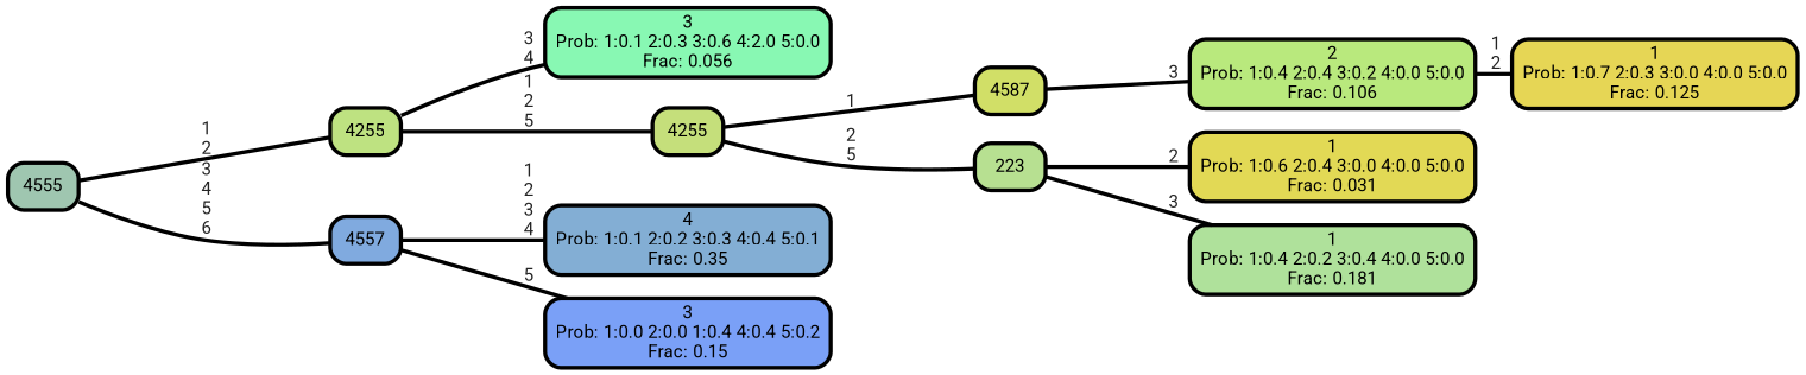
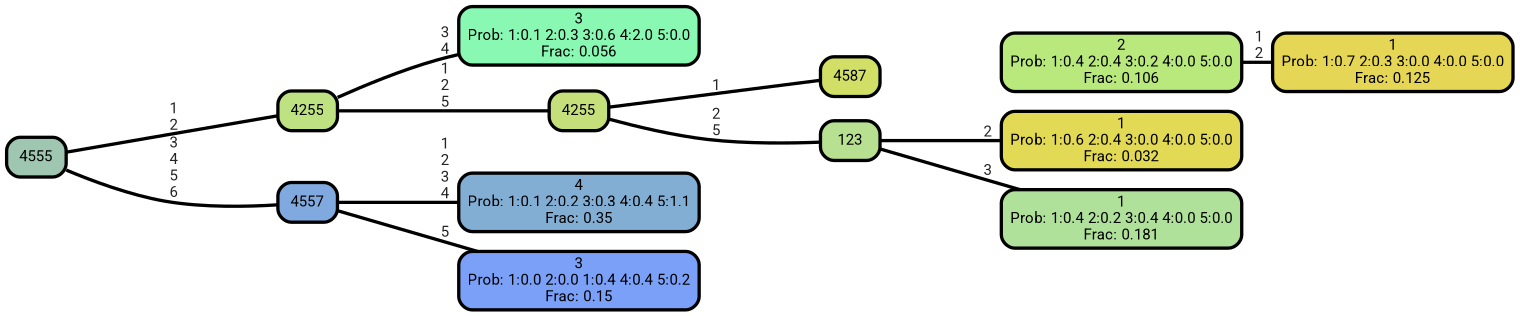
  graph {
    fontname=Roboto
    rankdir=LR
    ranksep="0 equally"
    splines=straight
    node [color=black fontcolor=black fontname=Roboto penwidth=3 shape=box style="filled, rounded"]
    edge [color=black fontcolor=grey14 fontname=Roboto fontweight=bold penwidth=3]
    n1 [fillcolor="#88f8b3" label="3\nProb: 1:0.1 2:0.3 3:0.6 4:2.0 5:0.0\nFrac: 0.056"]
    n2 [fillcolor="#bee281" label=4255]
    n3 [fillcolor="#c5df7b" label=4255]
    n4 [fillcolor="#d1df67" label=4587]
-   n5 [fillcolor="#b7e091" label=223]
+   n5 [fillcolor="#b7e091" label=123]
    n6 [fillcolor="#e6d655" label="1\nProb: 1:0.7 2:0.3 3:0.0 4:0.0 5:0.0\nFrac: 0.125"]
    n7 [fillcolor="#b9e97d" label="2\nProb: 1:0.4 2:0.4 3:0.2 4:0.0 5:0.0\nFrac: 0.106"]
-   n8 [fillcolor="#e2d955" label="1\nProb: 1:0.6 2:0.4 3:0.0 4:0.0 5:0.0\nFrac: 0.031"]
+   n8 [fillcolor="#e2d955" label="1\nProb: 1:0.6 2:0.4 3:0.0 4:0.0 5:0.0\nFrac: 0.032"]
    n9 [fillcolor="#afe19b" label="1\nProb: 1:0.4 2:0.2 3:0.4 4:0.0 5:0.0\nFrac: 0.181"]
    n10 [fillcolor="#9fc6b0" label=4555]
    n11 [fillcolor="#80aadf" label=4557]
-   n12 [fillcolor="#83aed4" label="4\nProb: 1:0.1 2:0.2 3:0.3 4:0.4 5:0.1\nFrac: 0.35"]
+   n12 [fillcolor="#83aed4" label="4\nProb: 1:0.1 2:0.2 3:0.3 4:0.4 5:1.1\nFrac: 0.35"]
    n13 [fillcolor="#7aa0f7" label="3\nProb: 1:0.0 2:0.0 1:0.4 4:0.4 5:0.2\nFrac: 0.15"]
    subgraph sub_1 {
      rank=same
    }
    n2 -- n1 [label=" 3\n 4"]
    n2 -- n3 [label=" 1\n 2\n 5"]
    n3 -- n4 [label=" 1"]
    n3 -- n5 [label=" 2\n 5"]
-   n4 -- n7 [label=" 3"]
    n5 -- n8 [label=" 2"]
    n5 -- n9 [label=" 3"]
    n7 -- n6 [label=" 1\n 2"]
    n10 -- n2 [label=" 1\n 2"]
    n10 -- n11 [label=" 3\n 4\n 5\n 6"]
    n11 -- n12 [label=" 1\n 2\n 3\n 4"]
    n11 -- n13 [label=" 5"]
  }
